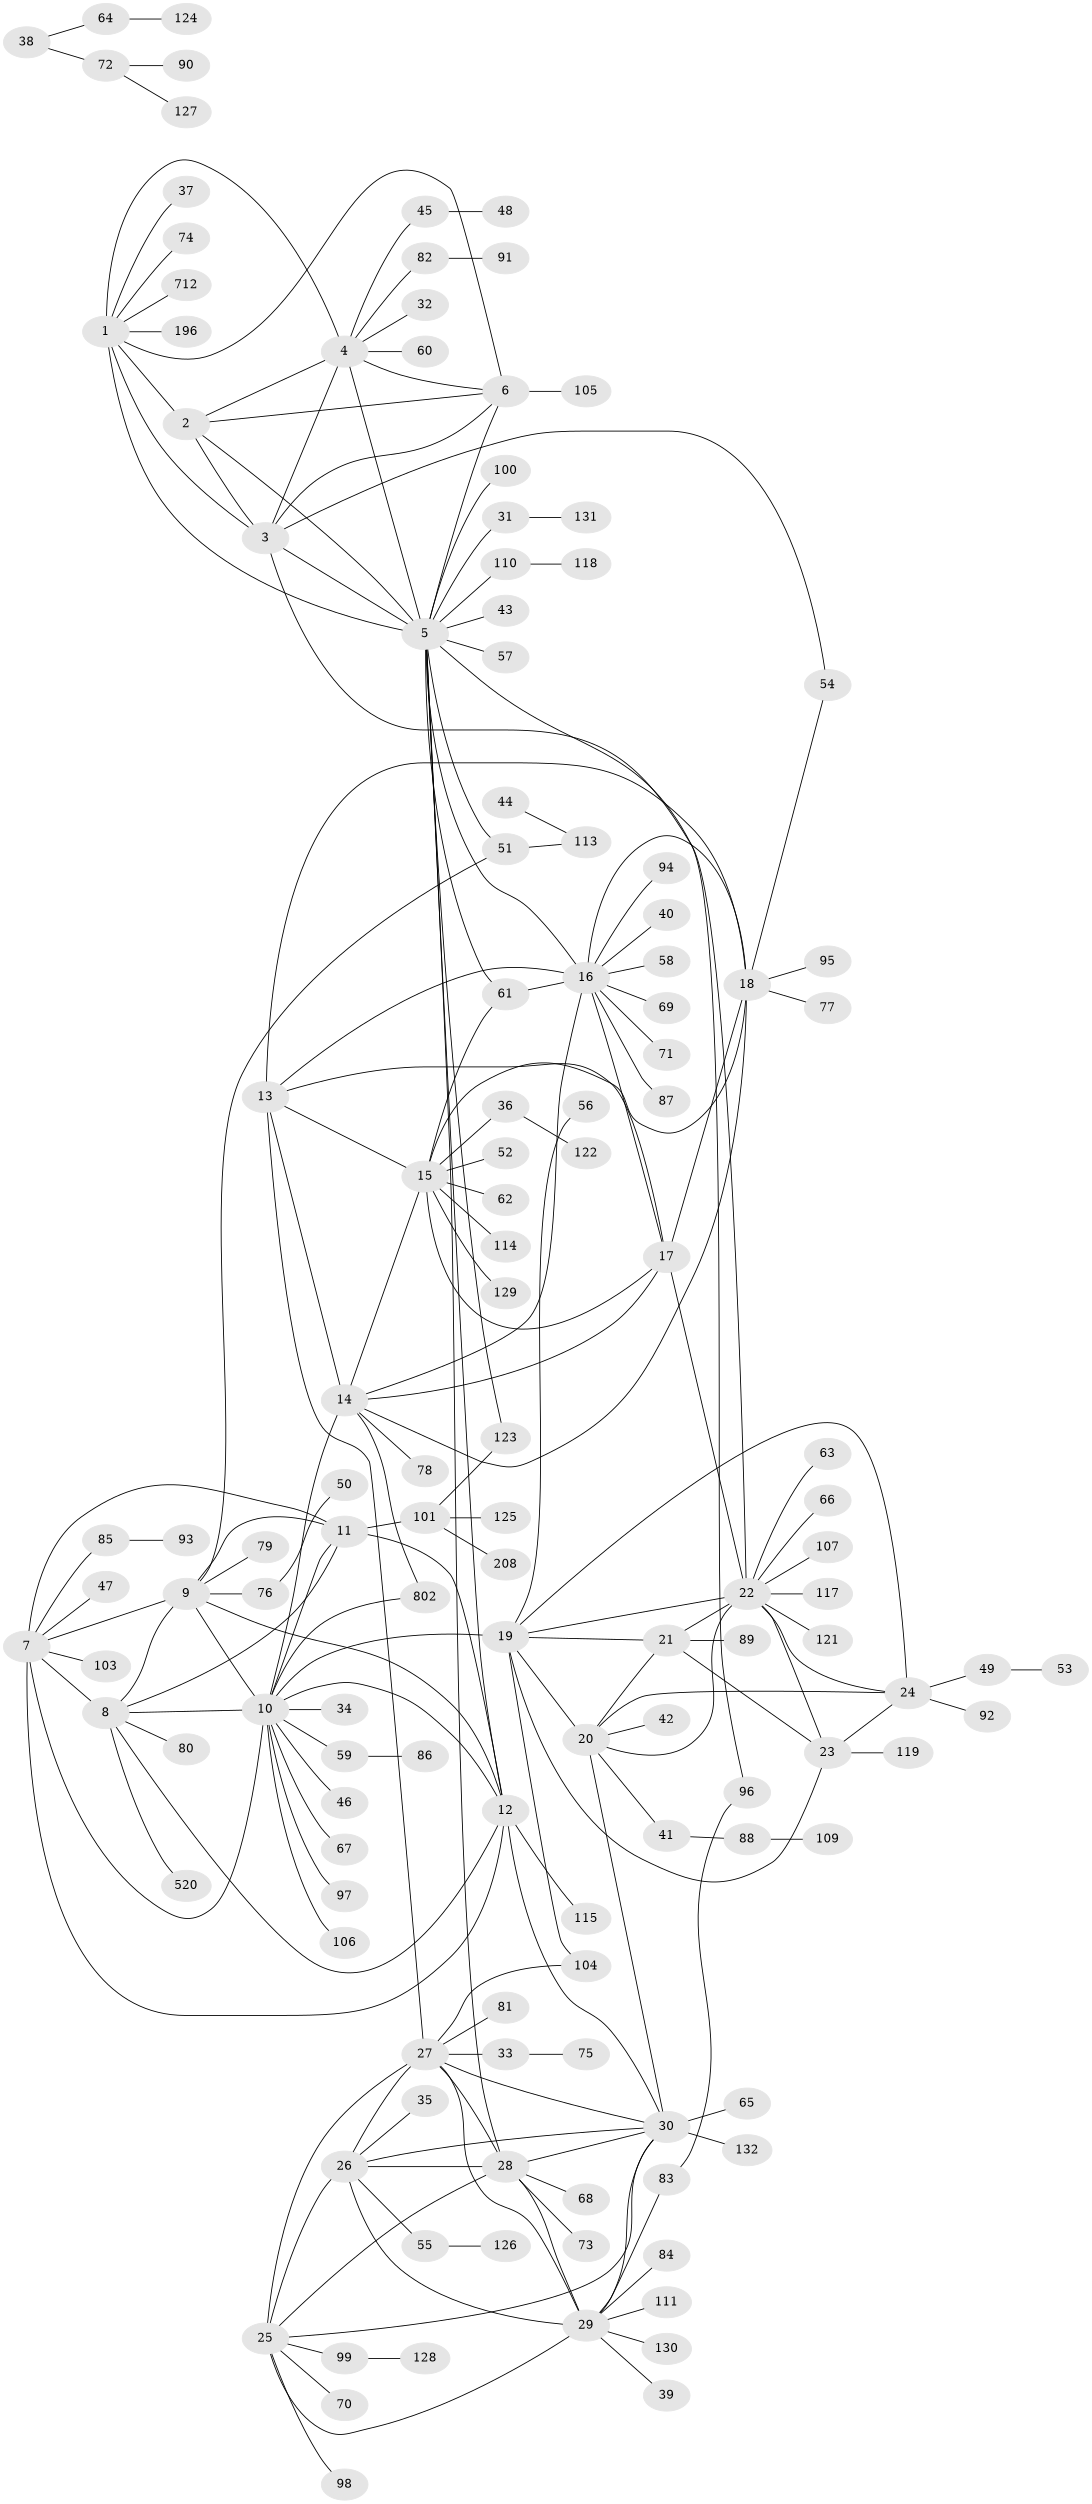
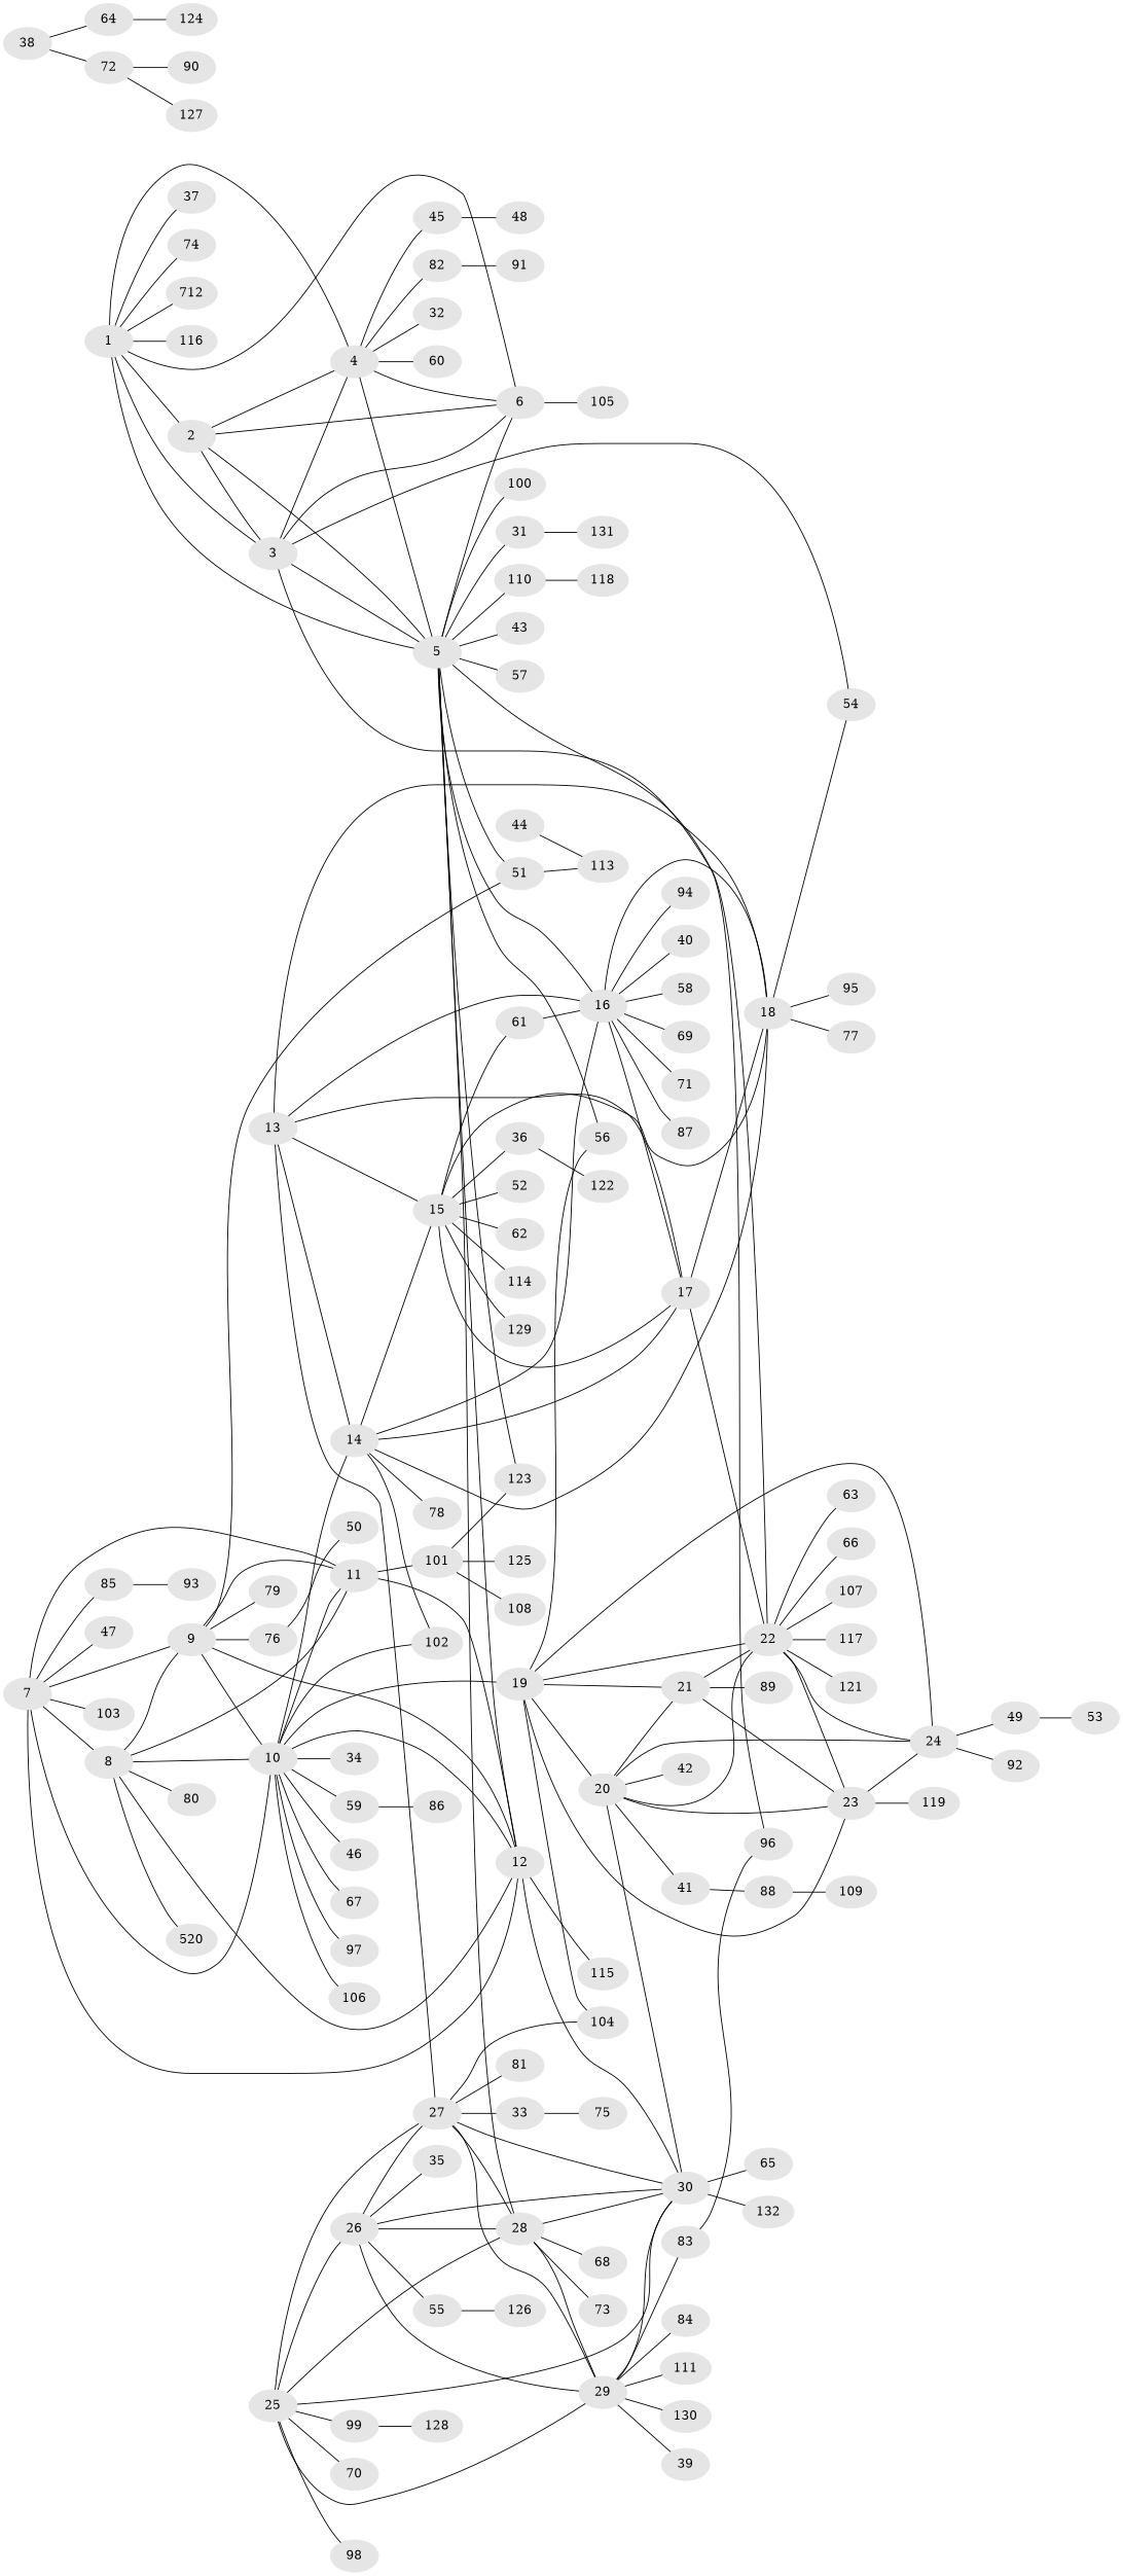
  graph {
    rankdir=LR
    node [color=gray90 style=filled]
    1
    2
    3
    4
    5
    6
    37
    74
    n9 [label=712]
-   116 [label=196]
+   116
    22
    54
    32
    45
    60
    82
    12
    16
    28
    31
    43
    51
    56
    57
    96
    100
    110
    123
    105
    23
    24
    63
    66
    107
    117
    121
    48
    91
    30
    115
    17
    18
    40
    58
    69
    71
    87
    94
    29
    68
    73
    131
    113
    118
    7
    8
    9
    10
    11
    47
    85
    103
    80
    n64 [label=520]
    76
    79
    14
    19
    34
    46
    59
    67
    97
-   102 [label=802]
+   102
    106
    101
    93
    50
    15
    78
    20
    21
    104
    86
-   108 [label=208]
+   108
    125
    65
    132
    13
    27
    36
    52
    61
    62
    114
    129
    77
    95
    33
    81
    122
    41
    42
    89
    119
    49
    92
    88
    53
    25
    26
    70
    98
    99
    35
    55
    39
    83
    84
    111
    130
    128
    126
    75
    38
    64
    72
    44
    124
    90
    127
    109
    1 -- 2
    1 -- 3
    1 -- 4
    1 -- 5
    1 -- 6
    1 -- 37
    1 -- 74
    1 -- n9
    1 -- 116
    2 -- 3
    2 -- 4
    2 -- 5
    2 -- 6
    3 -- 4
    3 -- 5
    3 -- 6
    3 -- 22
    3 -- 54
    4 -- 5
    4 -- 6
    4 -- 32
    4 -- 45
    4 -- 60
    4 -- 82
    5 -- 6
    5 -- 12
    5 -- 16
    5 -- 28
    5 -- 31
    5 -- 43
    5 -- 51
-   5 -- 61
+   5 -- 56
    5 -- 57
    5 -- 96
    5 -- 100
    5 -- 110
    5 -- 123
    6 -- 105
    22 -- 23
    22 -- 24
    22 -- 63
    22 -- 66
    22 -- 107
    22 -- 117
    22 -- 121
    45 -- 48
    82 -- 91
    12 -- 30
    12 -- 115
    16 -- 17
    16 -- 18
    16 -- 40
    16 -- 58
    16 -- 69
    16 -- 71
    16 -- 87
    16 -- 94
    28 -- 30
    28 -- 29
    28 -- 68
    28 -- 73
    31 -- 131
    51 -- 113
    110 -- 118
    23 -- 24
    23 -- 119
    24 -- 49
    24 -- 92
    30 -- 65
    30 -- 132
    17 -- 22
    17 -- 18
    18 -- 54
    18 -- 77
    18 -- 95
    29 -- 30
    29 -- 39
    29 -- 83
    29 -- 84
    29 -- 111
    29 -- 130
    7 -- 12
    7 -- 8
    7 -- 9
    7 -- 10
    7 -- 11
    7 -- 47
    7 -- 85
    7 -- 103
    8 -- 12
    8 -- 9
    8 -- 10
    8 -- 11
    8 -- 80
    8 -- n64
    9 -- 12
    9 -- 51
    9 -- 10
    9 -- 11
    9 -- 76
    9 -- 79
    10 -- 12
    10 -- 11
    10 -- 14
    10 -- 19
    10 -- 34
    10 -- 46
    10 -- 59
    10 -- 67
    10 -- 97
    10 -- 102
    10 -- 106
    11 -- 12
    11 -- 101
    85 -- 93
    76 -- 50
    14 -- 16
    14 -- 17
    14 -- 18
    14 -- 102
    14 -- 15
    14 -- 78
    19 -- 22
    19 -- 56
    19 -- 23
    19 -- 24
    19 -- 20
    19 -- 21
    19 -- 104
    59 -- 86
    101 -- 123
    101 -- 108
    101 -- 125
    15 -- 17
    15 -- 18
    15 -- 36
    15 -- 52
    15 -- 61
    15 -- 62
    15 -- 114
    15 -- 129
    20 -- 22
+   20 -- 23
    20 -- 24
    20 -- 30
    20 -- 21
    20 -- 41
    20 -- 42
    21 -- 22
    21 -- 23
    21 -- 89
    13 -- 16
    13 -- 17
    13 -- 18
    13 -- 14
    13 -- 15
    13 -- 27
    27 -- 28
    27 -- 30
    27 -- 29
    27 -- 104
    27 -- 33
    27 -- 81
    36 -- 122
    61 -- 16
    33 -- 75
    41 -- 88
    49 -- 53
    88 -- 109
    25 -- 28
    25 -- 30
    25 -- 29
    25 -- 27
    25 -- 26
    25 -- 70
    25 -- 98
    25 -- 99
    26 -- 28
    26 -- 30
    26 -- 29
    26 -- 27
    26 -- 35
    26 -- 55
    99 -- 128
    55 -- 126
    83 -- 96
    38 -- 64
    38 -- 72
    64 -- 124
    72 -- 90
    72 -- 127
    44 -- 113
  }
